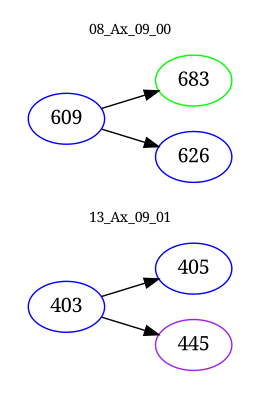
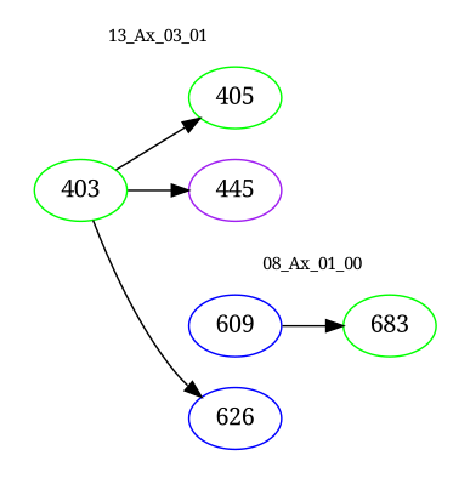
  digraph {
    fontname="Noto Serif"
    rankdir=LR
    node [color=blue fontname="Noto Serif"]
    edge [color=black fontname="Noto Serif"]
-   n1 [label=403]
+   n1 [color=green label=403]
    n2 [color=purple label=445]
-   n3 [label=405]
+   n3 [color=green label=405]
    n4 [label=609]
    n5 [label=626]
    n6 [color=green label=683]
    subgraph cluster_1 {
      color=white
      fontsize=10
-     label="13_Ax_09_01"
+     label="13_Ax_03_01"
      n1
      n2
      n3
    }
    subgraph cluster_2 {
      color=white
      fontsize=10
-     label="08_Ax_09_00"
+     label="08_Ax_01_00"
      n4
      n5
      n6
    }
    n1 -> n2
    n1 -> n3
-   n4 -> n5
+   n1 -> n5
    n4 -> n6
  }
